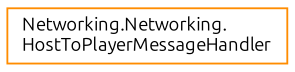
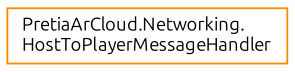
  digraph {
    rankdir=LR
    fontname=Ubuntu
-   n1 [color=darkorange fillcolor=white fontname=Ubuntu fontsize=10 height=0.2 label="Networking.Networking.\lHostToPlayerMessageHandler" shape=record style=filled width=0.4]
+   n1 [color=darkorange fillcolor=white fontname=Ubuntu fontsize=10 height=0.2 label="PretiaArCloud.Networking.\lHostToPlayerMessageHandler" shape=record style=filled width=0.4]
  }
